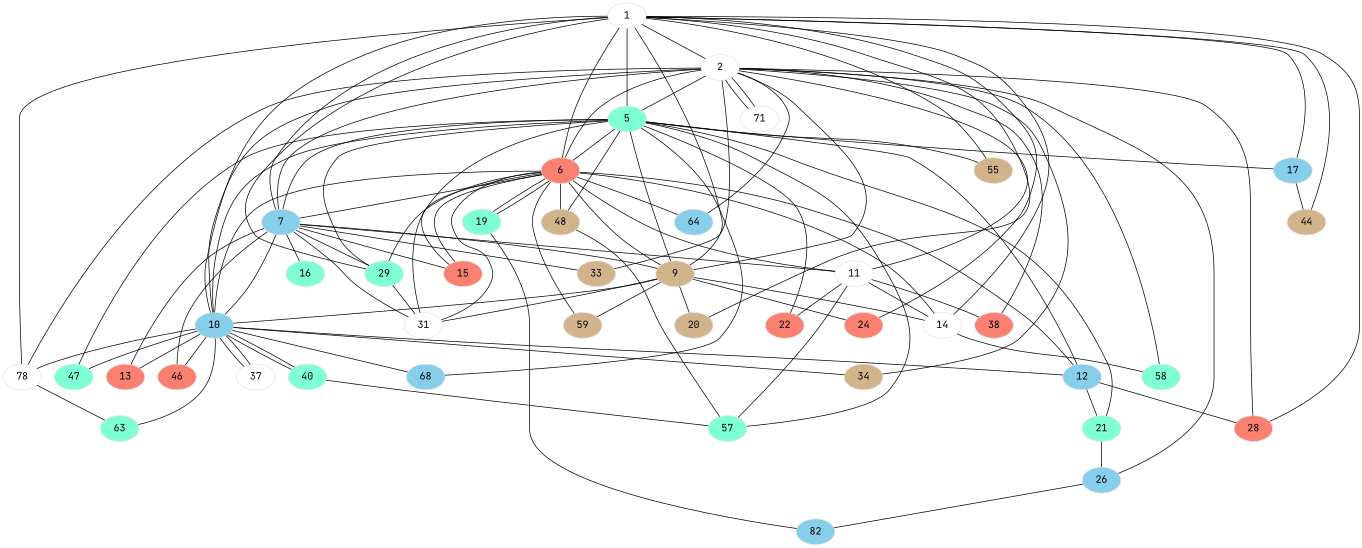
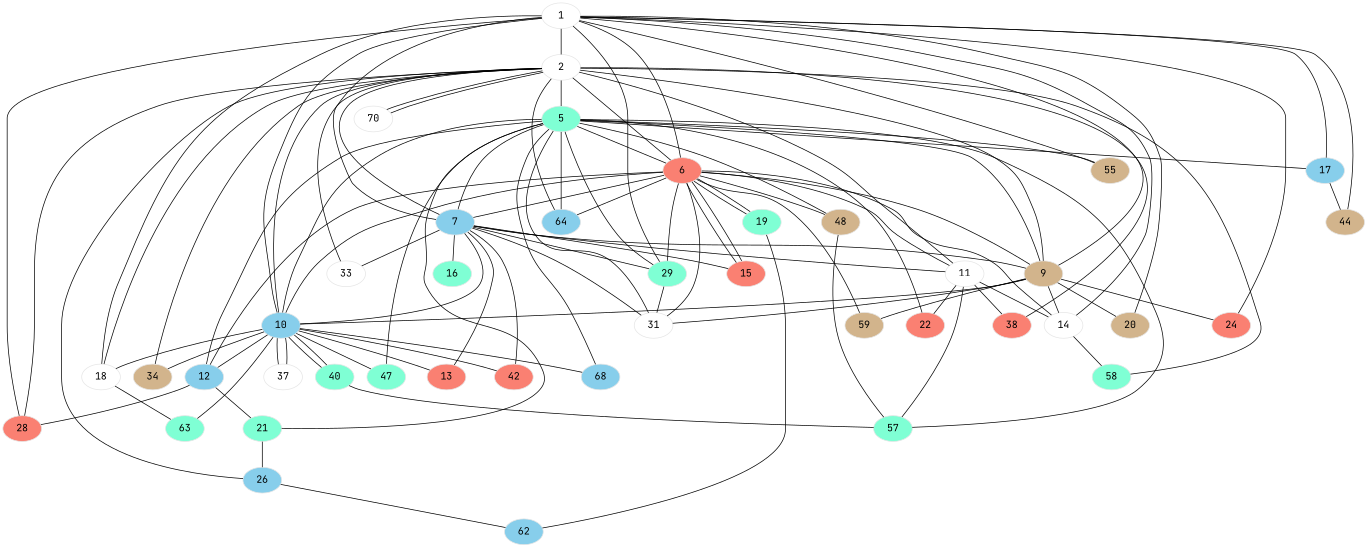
  graph {
    fontname="JetBrains Mono"
    node [color=gray90 fillcolor=aquamarine fontname="JetBrains Mono" style=filled]
    edge [fontname="JetBrains Mono"]
    1 [fillcolor=white super="+3"]
    2 [fillcolor=white super="+35+61+4"]
    5 [super="+8+45+25+75+80+86"]
    6 [fillcolor=salmon super="+50"]
    7 [fillcolor=skyblue]
    9 [fillcolor=tan super="+67+36"]
    10 [fillcolor=skyblue super="+23"]
    14 [fillcolor=white]
    17 [fillcolor=skyblue]
-   18 [fillcolor=white super="+32" label=78]
+   18 [fillcolor=white super="+32"]
    20 [fillcolor=tan]
    24 [fillcolor=salmon]
    28 [fillcolor=salmon]
    29 [super="+83+71+39"]
    44 [fillcolor=tan]
    55 [fillcolor=tan super="+69"]
    11 [fillcolor=white super="+56"]
    26 [fillcolor=skyblue]
-   33 [fillcolor=tan]
+   33 [fillcolor=white]
    34 [fillcolor=tan]
    38 [fillcolor=salmon super="+43"]
    58
    64 [fillcolor=skyblue]
-   70 [fillcolor=white label=71]
+   70 [fillcolor=white]
    12 [fillcolor=skyblue]
    21
    22 [fillcolor=salmon]
    n28 [fillcolor=white label=31 super="+77+85+46"]
    47
    57 [super="+72"]
    68 [fillcolor=skyblue]
    48 [fillcolor=tan super="+78"]
    15 [fillcolor=salmon super="+54"]
    19
    59 [fillcolor=tan]
    16
    13 [fillcolor=salmon]
-   42 [fillcolor=salmon label=46]
+   42 [fillcolor=salmon]
    37 [fillcolor=white]
    40
    63
-   62 [fillcolor=skyblue label=82]
+   62 [fillcolor=skyblue]
    1 -- 2 [weight=5]
-   1 -- 5 [weight=7]
+   64 -- 5 [weight=7]
    1 -- 6 [weight=2]
    1 -- 7 [weight=2]
    1 -- 9 [weight=2]
    1 -- 10 [weight=3]
    1 -- 14
    1 -- 17
    1 -- 18
    1 -- 20
    1 -- 24
    1 -- 28
    1 -- 29
    1 -- 44
    1 -- 55
    2 -- 5 [weight=5]
    2 -- 6 [weight=3]
    2 -- 7 [weight=2]
    2 -- 9 [weight=2]
    2 -- 10 [weight=4]
    2 -- 18
    2 -- 28
    2 -- 11 [weight=2]
    2 -- 26
    2 -- 33 [weight=2]
    2 -- 34
    2 -- 38 [weight=2]
    2 -- 58
    2 -- 64
    2 -- 70
    2 -- 70
    5 -- 6 [weight=4]
    5 -- 7 [weight=3]
    5 -- 9 [weight=4]
    5 -- 10 [weight=3]
    5 -- 17
    5 -- 29 [weight=3]
    5 -- 55 [weight=2]
    5 -- 12
    5 -- 21
    5 -- 22 [weight=2]
    5 -- n28 [weight=2]
    5 -- 47
    5 -- 57
    5 -- 68
    5 -- 48
    6 -- 7
    6 -- 9
    6 -- 10
    6 -- 14
    6 -- 29
    6 -- 11 [weight=2]
    6 -- 64
    6 -- 12
    6 -- n28
    6 -- 48
    6 -- 15
    6 -- 15
    6 -- 19
    6 -- 19
    6 -- 59
    7 -- 9
    7 -- 10
    7 -- 29
    7 -- 11
    7 -- 33
    7 -- n28
    7 -- 15
    7 -- 16
    7 -- 13
    7 -- 42
    9 -- 10
    9 -- 14
    9 -- 20
    9 -- 24
    9 -- n28
    9 -- 59
    10 -- 18
    10 -- 34
    10 -- 12
    10 -- 47
    10 -- 68
    10 -- 13
    10 -- 42
    10 -- 37
    10 -- 37
    10 -- 40
    10 -- 40
    10 -- 63
    14 -- 58
    17 -- 44
    18 -- 63
    29 -- n28
    11 -- 14
    11 -- 38
    11 -- 22
    11 -- 57
    26 -- 62
    12 -- 28
    12 -- 21
    21 -- 26
    48 -- 57
    19 -- 62
    40 -- 57
  }
